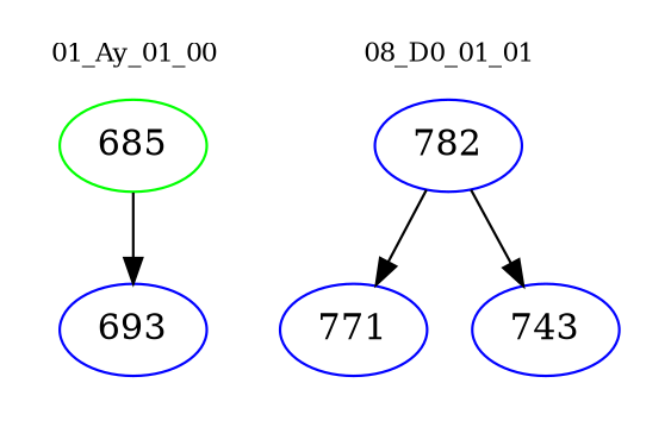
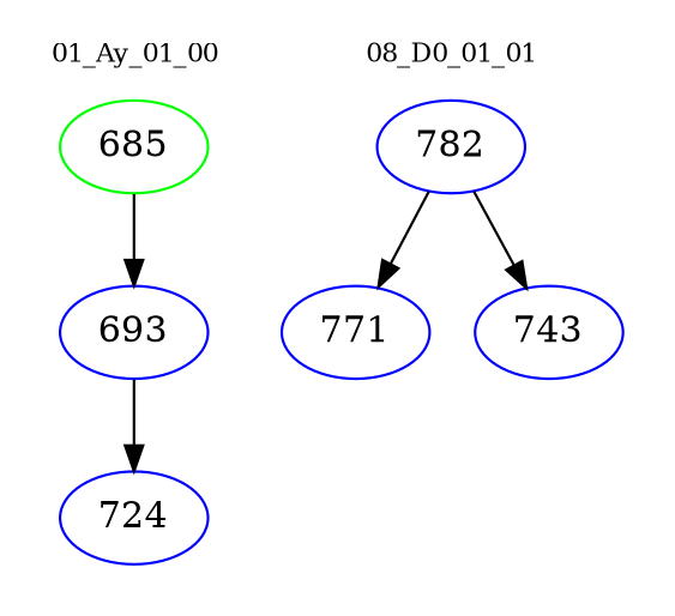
  digraph {
    node [color=blue]
    edge [color=black]
    n1 [color=green label=685]
    n2 [label=693]
+   n3 [label=724]
    n4 [label=782]
    n5 [label=771]
    n6 [label=743]
    subgraph cluster_1 {
      color=white
      fontsize=10
      label="01_Ay_01_00"
      n1
      n2
+     n3
    }
    subgraph cluster_2 {
      color=white
      fontsize=10
      label="08_D0_01_01"
      n4
      n5
      n6
    }
    n1 -> n2
+   n2 -> n3
    n4 -> n5
    n4 -> n6
  }
